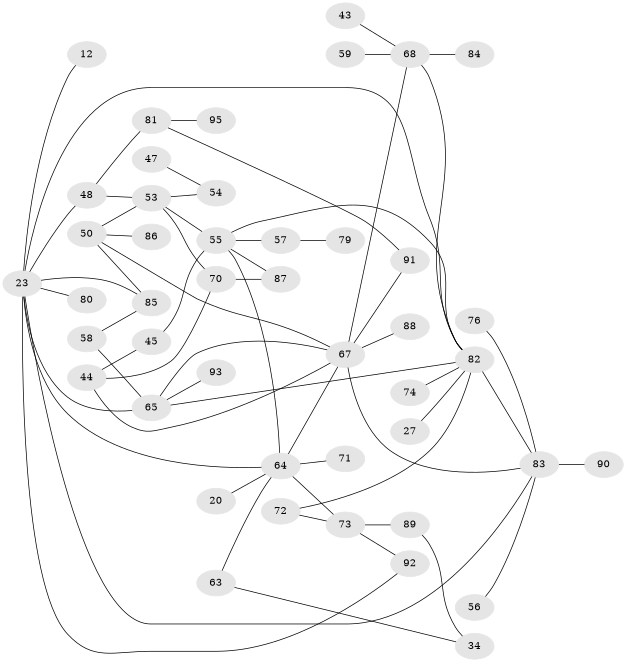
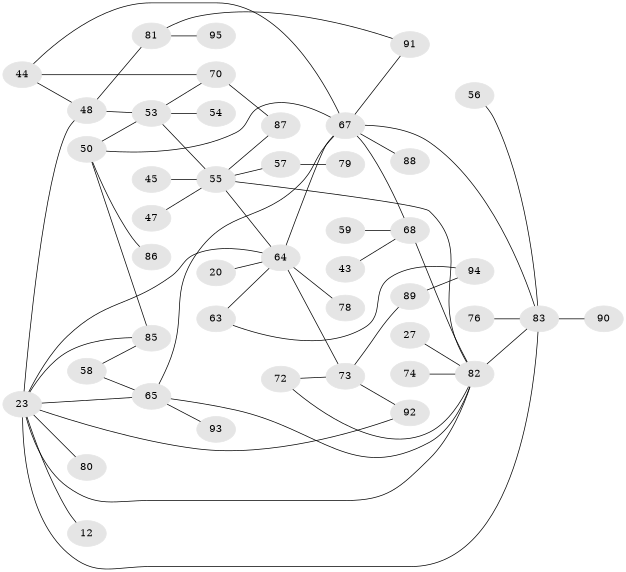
  graph {
    rankdir=LR
    node [color=gray90 style=filled]
    64 [super="+8+18"]
    67 [super="+3+49"]
    73 [super="+71"]
-   78 [label=71]
+   78
    20
    23 [super="+12+6"]
    48 [super="+10+9"]
    n8 [label=12]
    65 [super="+25"]
    80 [super="+11"]
    82 [super="+75+16"]
    83 [super="+40"]
    85 [super="+66"]
    92
    53 [super="+14+41+31"]
    81
    93
    90
    27
    68 [super="+60+61"]
-   84
    43
    44 [super="+42"]
    70
    87 [super="+28"]
    55 [super="+19+30+46"]
    57
    45
    47
    54
    91 [super="+38+35+39"]
    95
    50
    86
    88
    79
    56
    58 [super="+37"]
    59
    63
-   94 [label=34]
+   94
    89
    72
    74
    76
    64 -- 67 [weight=3]
    64 -- 73
    64 -- 78
    67 -- 83
    67 -- 68
    67 -- 91
    67 -- 88
    73 -- 92
    73 -- 89
    20 -- 64
    23 -- 64
    23 -- 48 [weight=2]
    23 -- n8
    23 -- 65 [weight=3]
    23 -- 80
    23 -- 82 [weight=2]
    23 -- 83
    23 -- 85 [weight=2]
    23 -- 92
    48 -- 53
    48 -- 81
    65 -- 67 [weight=2]
    65 -- 82 [weight=2]
    65 -- 93
    82 -- 83
    83 -- 90
    53 -- 70
    53 -- 55
    53 -- 54
    81 -- 91
    81 -- 95
    27 -- 82
    68 -- 82
-   68 -- 84
    43 -- 68
    44 -- 67 [weight=2]
-   44 -- 45 [weight=2]
+   44 -- 48 [weight=2]
    44 -- 70
    70 -- 87
    55 -- 64 [weight=2]
    55 -- 82 [weight=2]
    55 -- 87
    55 -- 57
    57 -- 79
    45 -- 55
-   47 -- 54
+   47 -- 55
    50 -- 67
    50 -- 85
    50 -- 53
    50 -- 86
    56 -- 83
    58 -- 65
    58 -- 85
    59 -- 68
    63 -- 64
    63 -- 94
    89 -- 94
    72 -- 73
    72 -- 82
    74 -- 82
    76 -- 83
  }
